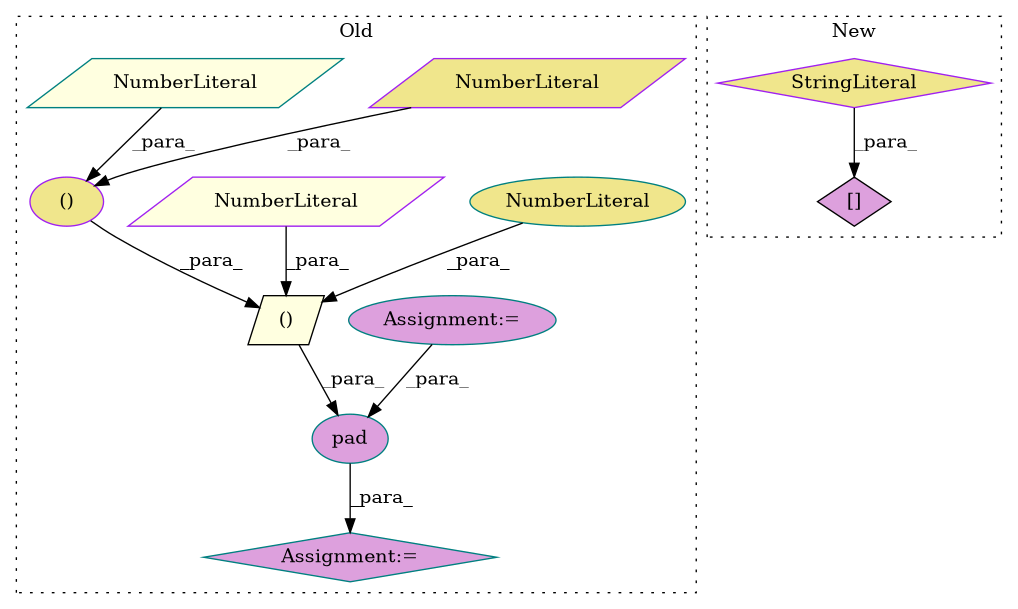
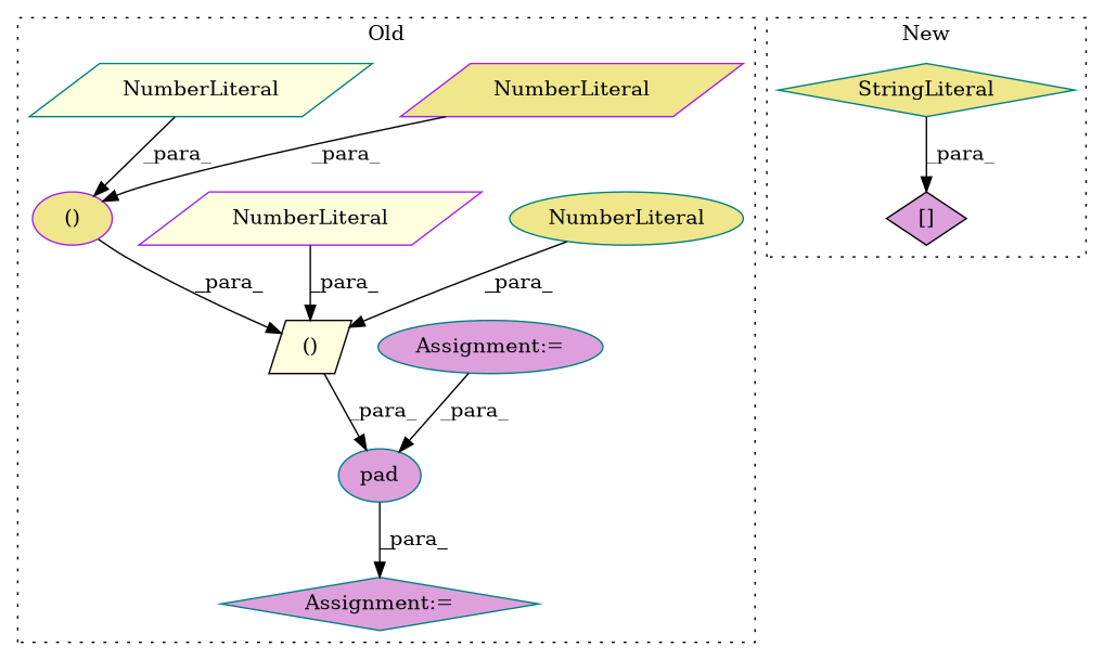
  digraph {
    node [a=34 l=1 s=2602 shape=ellipse style=filled fillcolor=plum color=teal]
    n1 [a=32 l="4,1" label=pad s="2544,2640"]
    n2 [a=7 label="Assignment:=" s=1946]
    n3 [a=7 label="Assignment:=" s=2537 shape=diamond]
    n4 [a=106 l=53 label="()" s=2565 shape=parallelogram fillcolor=lightyellow color=black]
    n5 [label=NumberLiteral s=2580 fillcolor=khaki]
    n6 [a=106 l=15 label="()" fillcolor=khaki color=purple]
    n7 [label=NumberLiteral shape=parallelogram fillcolor=khaki color=purple]
    n8 [label=NumberLiteral s=2566 shape=parallelogram fillcolor=lightyellow color=purple]
    n9 [label=NumberLiteral s=2616 shape=parallelogram fillcolor=lightyellow]
    n10 [a=2 l="7,1" label="[]" s="1754,1772" shape=diamond color=black]
-   n11 [a=45 l=11 label=StringLiteral s=1761 shape=diamond fillcolor=khaki color=purple]
+   n11 [a=45 l=11 label=StringLiteral s=1761 shape=diamond fillcolor=khaki]
    subgraph cluster_1 {
      label=Old
      style=dotted
      n1
      n2
      n3
      n4
      n5
      n6
      n7
      n8
      n9
    }
    subgraph cluster_2 {
      label=New
      style=dotted
      n10
      n11
    }
    n1 -> n3 [label=_para_]
    n2 -> n1 [label=_para_]
    n4 -> n1 [label=_para_]
    n5 -> n4 [label=_para_]
    n6 -> n4 [label=_para_]
    n7 -> n6 [label=_para_]
    n8 -> n4 [label=_para_]
    n9 -> n6 [label=_para_]
    n11 -> n10 [label=_para_]
  }
